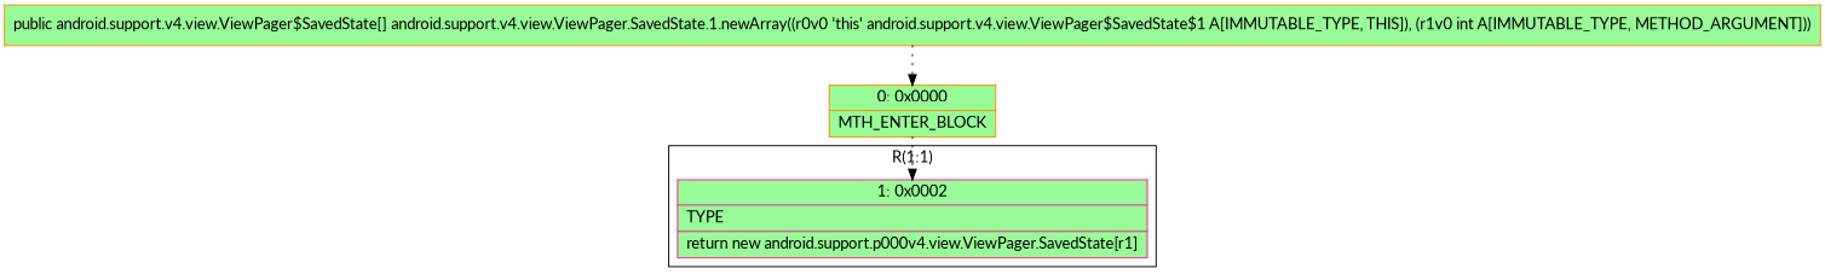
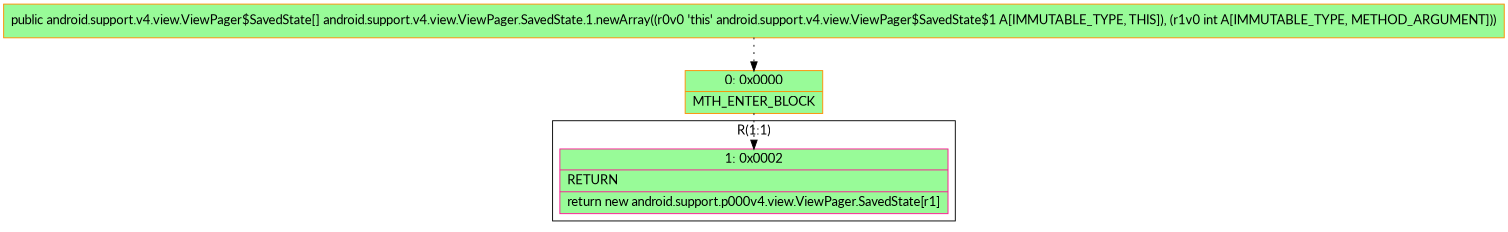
  digraph {
    fontname=Lato
    node [color=darkorange shape=record style=filled fillcolor=palegreen fontname=Lato]
    edge [style=dotted fontname=Lato]
-   n1 [color=deeppink label="{1\:\ 0x0002|TYPE\l|return new android.support.p000v4.view.ViewPager.SavedState[r1]\l}"]
+   n1 [color=deeppink label="{1\:\ 0x0002|RETURN\l|return new android.support.p000v4.view.ViewPager.SavedState[r1]\l}"]
    n2 [label="{0\:\ 0x0000|MTH_ENTER_BLOCK\l}"]
    n3 [label="{public android.support.v4.view.ViewPager$SavedState[] android.support.v4.view.ViewPager.SavedState.1.newArray((r0v0 'this' android.support.v4.view.ViewPager$SavedState$1 A[IMMUTABLE_TYPE, THIS]), (r1v0 int A[IMMUTABLE_TYPE, METHOD_ARGUMENT])) }"]
    subgraph cluster_1 {
      label="R(1:1)"
      n1
    }
    n2 -> n1
    n3 -> n2
  }
